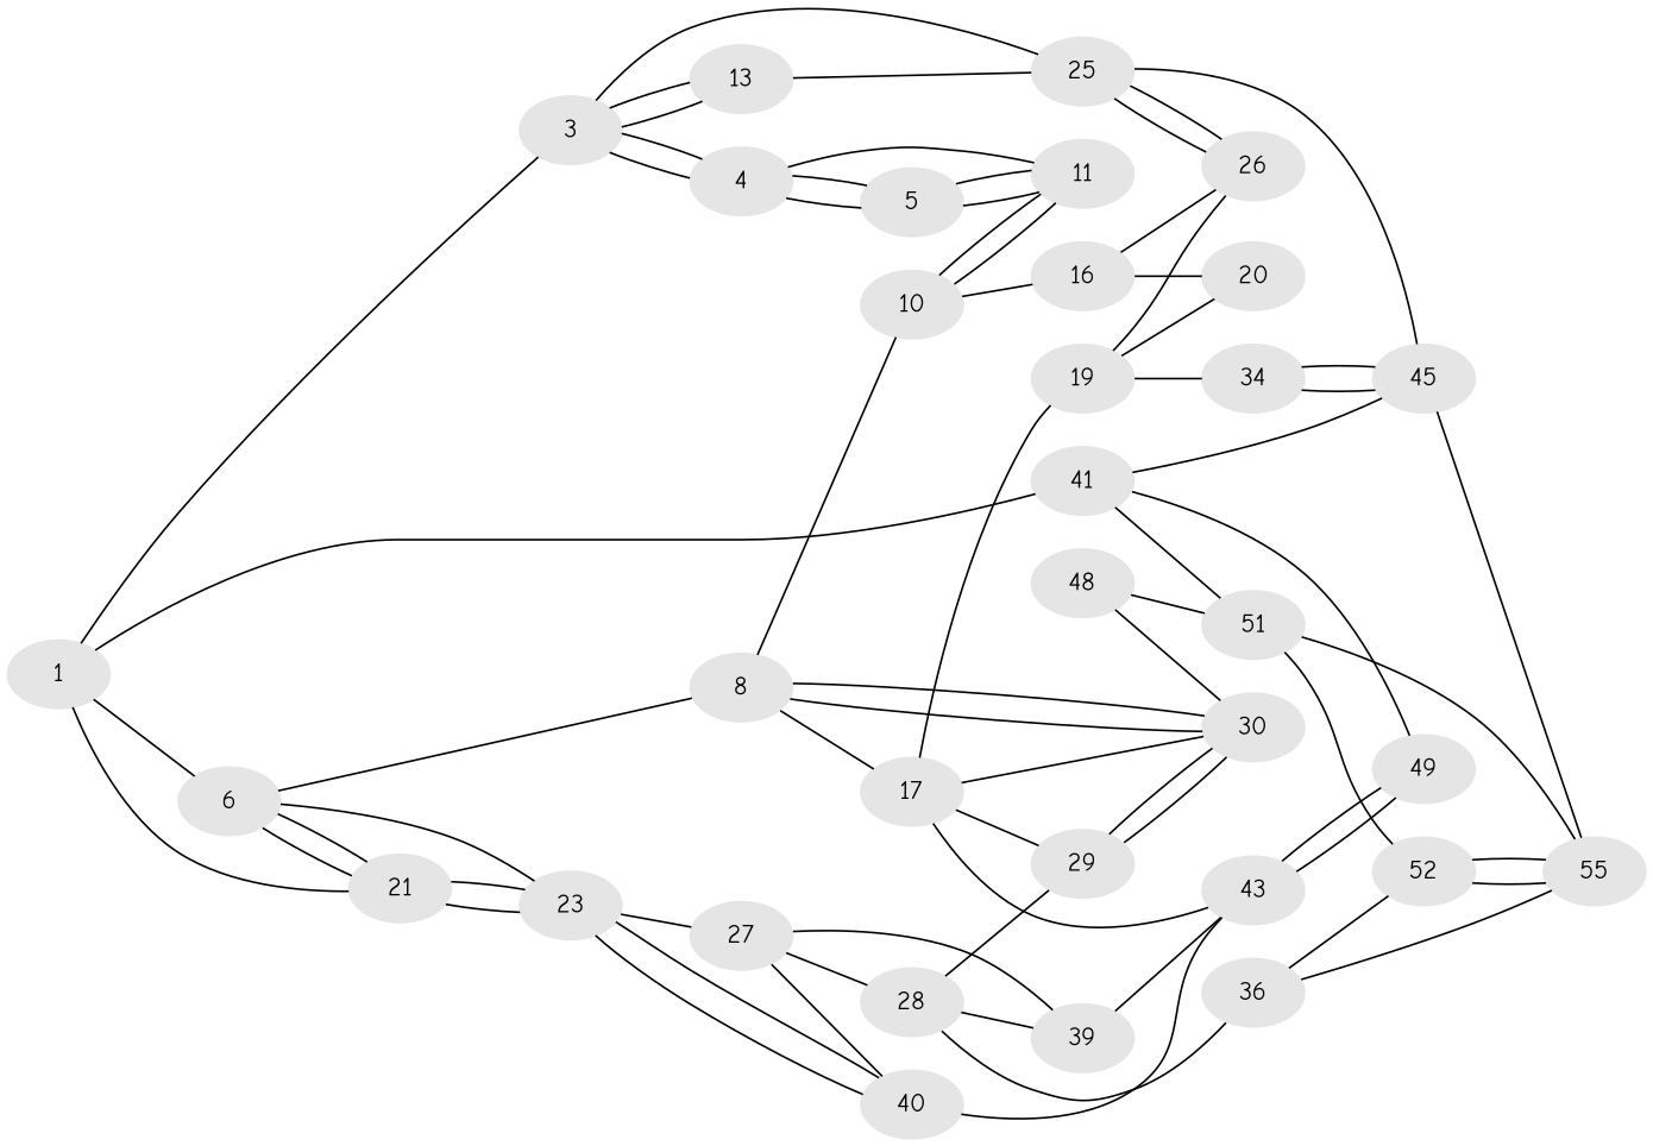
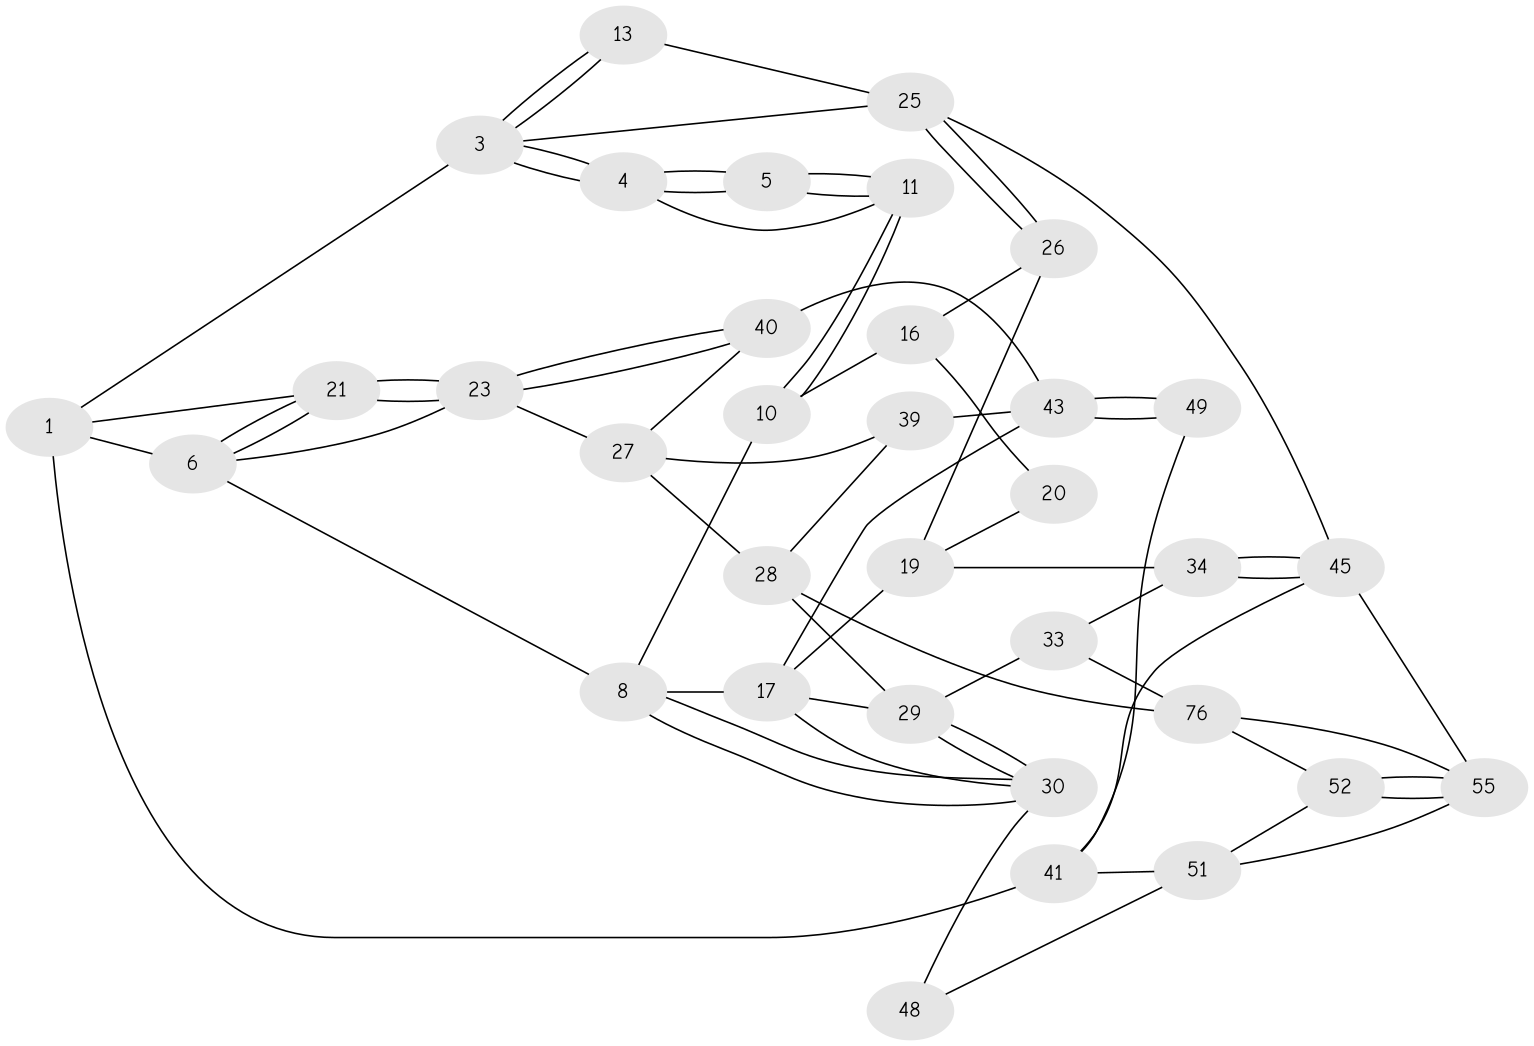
  graph {
    fontname="Comic Neue"
    rankdir=LR
    node [color=gray90 fontname="Comic Neue" style=filled]
    edge [fontname="Comic Neue"]
    1 [super="+2"]
    3
    6 [super="+7"]
    21
    41 [super="+42"]
    4 [super="+12"]
    13 [super="+14"]
    25 [super="+46"]
    8 [super="+9"]
    23 [super="+24"]
    45 [super="+57"]
    49 [super="+53"]
    51 [super="+54"]
    5
    11
    26
    10 [super="+15"]
    17 [super="+18"]
    30
    27 [super="+38"]
    40
    16 [super="+22"]
    19 [super="+32"]
    29 [super="+31"]
    43 [super="+44"]
    20
    34
+   33
    28 [super="+35"]
    39 [super="+47"]
    55 [super="+56"]
-   36 [super="+37"]
+   36 [super="+37" label=76]
    52
    48 [super="+50"]
    1 -- 3
    1 -- 6
    1 -- 21
    1 -- 41
    3 -- 4
    3 -- 4
    3 -- 13
    3 -- 13
    3 -- 25
    6 -- 21
    6 -- 21
    6 -- 8
    6 -- 23
    21 -- 23
    21 -- 23
    41 -- 45
    41 -- 49
    41 -- 51
    4 -- 5
    4 -- 5
    4 -- 11
    13 -- 25
    25 -- 45 [weight=2]
    25 -- 26
    25 -- 26
    8 -- 10
    8 -- 17
    8 -- 30
    8 -- 30
    23 -- 27
    23 -- 40
    23 -- 40
    45 -- 55
    51 -- 55
    51 -- 52
    5 -- 11
    5 -- 11
    10 -- 11
    10 -- 11
    10 -- 16
    17 -- 30
    17 -- 19
    17 -- 29
    17 -- 43
    27 -- 40
    27 -- 28
    27 -- 39
    40 -- 43
    16 -- 26
    16 -- 20
    19 -- 26
    19 -- 20
    19 -- 34
    29 -- 30
    29 -- 30
+   29 -- 33
    43 -- 49
    43 -- 49
    34 -- 45
    34 -- 45
+   33 -- 34
+   33 -- 36
    28 -- 29
    28 -- 39
    28 -- 36
    39 -- 43
    36 -- 55
    36 -- 52
    52 -- 55
    52 -- 55
    48 -- 51
    48 -- 30 [weight=2]
  }
